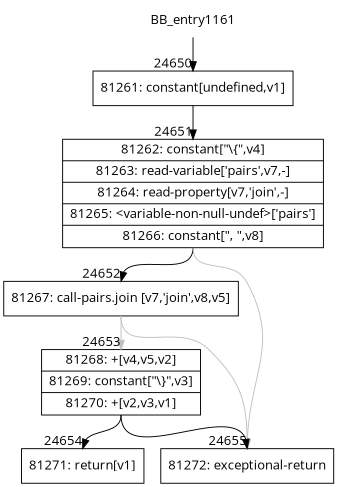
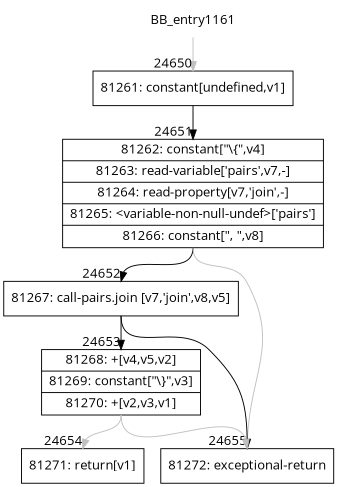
  digraph {
    fontname="Open Sans"
    rankdir=TD
    node [fontname="Open Sans" shape=record]
    edge [fontname="Open Sans" headport=n tailport=s]
    n1 [label=BB_entry1161 shape=none]
    n2 [label="{81261: constant[undefined,v1]}"]
    n3 [label="{81262: constant[\"\\\{\",v4]|81263: read-variable['pairs',v7,-]|81264: read-property[v7,'join',-]|81265: \<variable-non-null-undef\>['pairs']|81266: constant[\", \",v8]}"]
    n4 [label="{81267: call-pairs.join [v7,'join',v8,v5]}"]
    n5 [label="{81272: exceptional-return}"]
    n6 [label="{81268: +[v4,v5,v2]|81269: constant[\"\\\}\",v3]|81270: +[v2,v3,v1]}"]
    n7 [label="{81271: return[v1]}"]
-   n1 -> n2 [headlabel="    24650"]
+   n1 -> n2 [headlabel="    24650" color=gray]
    n2 -> n3 [headlabel="      24651"]
    n3 -> n4 [headlabel="      24652"]
    n3 -> n5 [color=gray headlabel="      24655"]
-   n4 -> n5 [color=gray]
-   n4 -> n6 [headlabel="      24653" color=gray]
-   n6 -> n5 [color=black]
-   n6 -> n7 [headlabel="      24654"]
+   n4 -> n5 [color=black]
+   n4 -> n6 [headlabel="      24653"]
+   n6 -> n5 [color=gray]
+   n6 -> n7 [headlabel="      24654" color=gray]
  }
